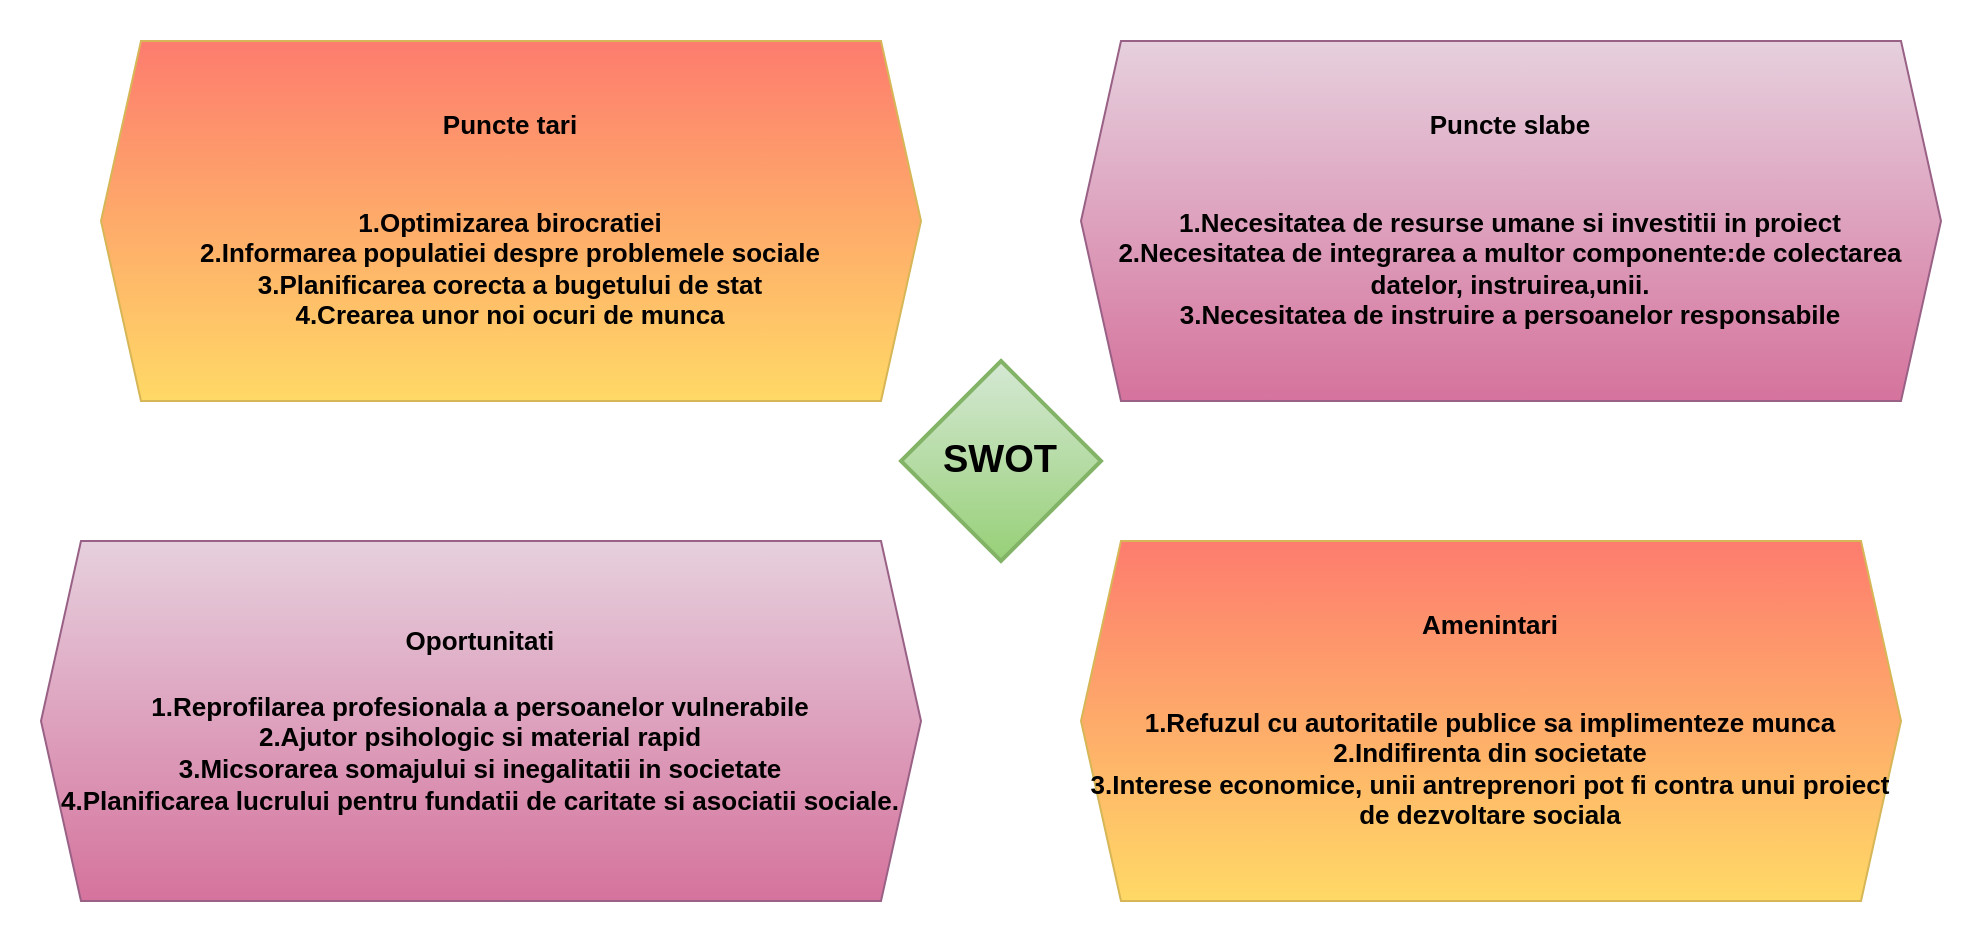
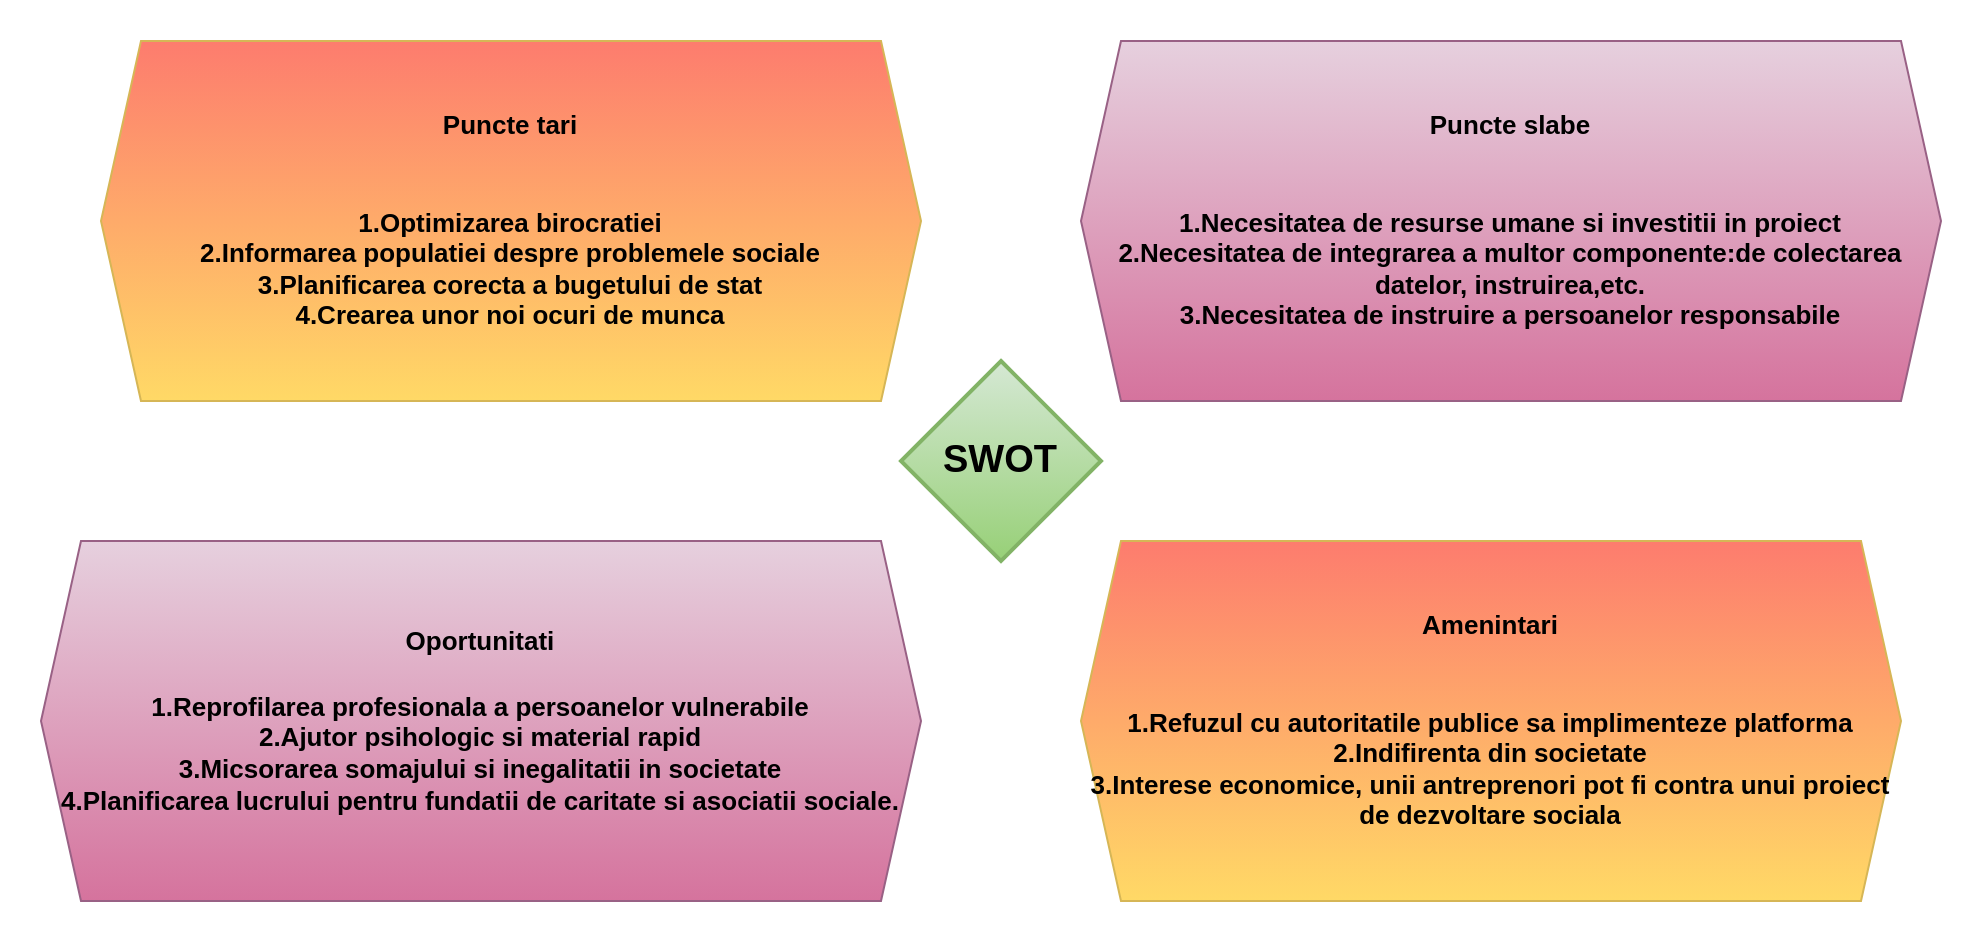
  <mxCell id="0" />
  <mxCell id="1" parent="0" />
  <mxCell id="2" value="&lt;h2&gt;&lt;font style=&quot;font-size: 19px&quot;&gt;SWOT&lt;/font&gt;&lt;/h2&gt;" style="strokeWidth=2;html=1;shape=mxgraph.flowchart.decision;whiteSpace=wrap;fillColor=#d5e8d4;strokeColor=#82b366;gradientColor=#97d077;" vertex="1" parent="1"><mxGeometry x="450" y="180" width="100" height="100" as="geometry" /></mxCell>
  <mxCell id="3" value="&lt;h4 style=&quot;font-size: 13px&quot;&gt;Puncte tari&lt;/h4&gt;&lt;h4 style=&quot;font-size: 13px&quot;&gt;&lt;br&gt;1.Optimizarea birocratiei&lt;br&gt;2.Informarea populatiei despre problemele sociale&lt;br&gt;3.Planificarea corecta a bugetului de stat&lt;br&gt;4.Crearea unor noi ocuri de munca&lt;/h4&gt;" style="shape=hexagon;perimeter=hexagonPerimeter2;whiteSpace=wrap;html=1;fixedSize=1;gradientColor=#ffd966;strokeColor=#d6b656;fillColor=#FD7C6E;" vertex="1" parent="1"><mxGeometry x="50" y="20" width="410" height="180" as="geometry" /></mxCell>
- <mxCell id="4" value="&lt;h4 style=&quot;font-size: 13px&quot;&gt;&lt;font style=&quot;font-size: 13px&quot;&gt;Puncte slabe&lt;/font&gt;&lt;/h4&gt;&lt;h4 style=&quot;font-size: 13px&quot;&gt;&lt;font style=&quot;font-size: 13px&quot;&gt;&lt;br&gt;1.Necesitatea de resurse umane si investitii in proiect&lt;br&gt;2.Necesitatea de integrarea a multor componente:de colectarea datelor, instruirea,unii.&lt;br&gt;3.Necesitatea de instruire a persoanelor responsabile&lt;/font&gt;&lt;/h4&gt;" style="shape=hexagon;perimeter=hexagonPerimeter2;whiteSpace=wrap;html=1;fixedSize=1;gradientColor=#d5739d;fillColor=#e6d0de;strokeColor=#996185;" vertex="1" parent="1"><mxGeometry x="540" y="20" width="430" height="180" as="geometry" /></mxCell>
+ <mxCell id="4" value="&lt;h4 style=&quot;font-size: 13px&quot;&gt;&lt;font style=&quot;font-size: 13px&quot;&gt;Puncte slabe&lt;/font&gt;&lt;/h4&gt;&lt;h4 style=&quot;font-size: 13px&quot;&gt;&lt;font style=&quot;font-size: 13px&quot;&gt;&lt;br&gt;1.Necesitatea de resurse umane si investitii in proiect&lt;br&gt;2.Necesitatea de integrarea a multor componente:de colectarea datelor, instruirea,etc.&lt;br&gt;3.Necesitatea de instruire a persoanelor responsabile&lt;/font&gt;&lt;/h4&gt;" style="shape=hexagon;perimeter=hexagonPerimeter2;whiteSpace=wrap;html=1;fixedSize=1;gradientColor=#d5739d;fillColor=#e6d0de;strokeColor=#996185;" vertex="1" parent="1"><mxGeometry x="540" y="20" width="430" height="180" as="geometry" /></mxCell>
  <mxCell id="5" value="&lt;h4 style=&quot;font-size: 13px&quot;&gt;Oportunitati&lt;br&gt;&lt;/h4&gt;&lt;h4 style=&quot;font-size: 13px&quot;&gt;1.Reprofilarea profesionala a persoanelor vulnerabile&lt;br&gt;2.Ajutor psihologic si material rapid&lt;br&gt;3.Micsorarea somajului si inegalitatii in societate&lt;br&gt;4.Planificarea lucrului pentru fundatii de caritate si asociatii sociale.&lt;/h4&gt;" style="shape=hexagon;perimeter=hexagonPerimeter2;whiteSpace=wrap;html=1;fixedSize=1;gradientColor=#d5739d;fillColor=#e6d0de;strokeColor=#996185;" vertex="1" parent="1"><mxGeometry x="20" y="270" width="440" height="180" as="geometry" /></mxCell>
- <mxCell id="6" value="&lt;h4 style=&quot;font-size: 13px&quot;&gt;Amenintari&lt;/h4&gt;&lt;h4 style=&quot;font-size: 13px&quot;&gt;&lt;br&gt;1.Refuzul cu autoritatile publice sa implimenteze munca&lt;br&gt;2.Indifirenta din societate&lt;br&gt;3.Interese economice, unii antreprenori pot fi contra unui proiect de dezvoltare sociala&lt;/h4&gt;" style="shape=hexagon;perimeter=hexagonPerimeter2;whiteSpace=wrap;html=1;fixedSize=1;gradientColor=#ffd966;strokeColor=#d6b656;fillColor=#FD7C6E;" vertex="1" parent="1"><mxGeometry x="540" y="270" width="410" height="180" as="geometry" /></mxCell>
+ <mxCell id="6" value="&lt;h4 style=&quot;font-size: 13px&quot;&gt;Amenintari&lt;/h4&gt;&lt;h4 style=&quot;font-size: 13px&quot;&gt;&lt;br&gt;1.Refuzul cu autoritatile publice sa implimenteze platforma&lt;br&gt;2.Indifirenta din societate&lt;br&gt;3.Interese economice, unii antreprenori pot fi contra unui proiect de dezvoltare sociala&lt;/h4&gt;" style="shape=hexagon;perimeter=hexagonPerimeter2;whiteSpace=wrap;html=1;fixedSize=1;gradientColor=#ffd966;strokeColor=#d6b656;fillColor=#FD7C6E;" vertex="1" parent="1"><mxGeometry x="540" y="270" width="410" height="180" as="geometry" /></mxCell>
